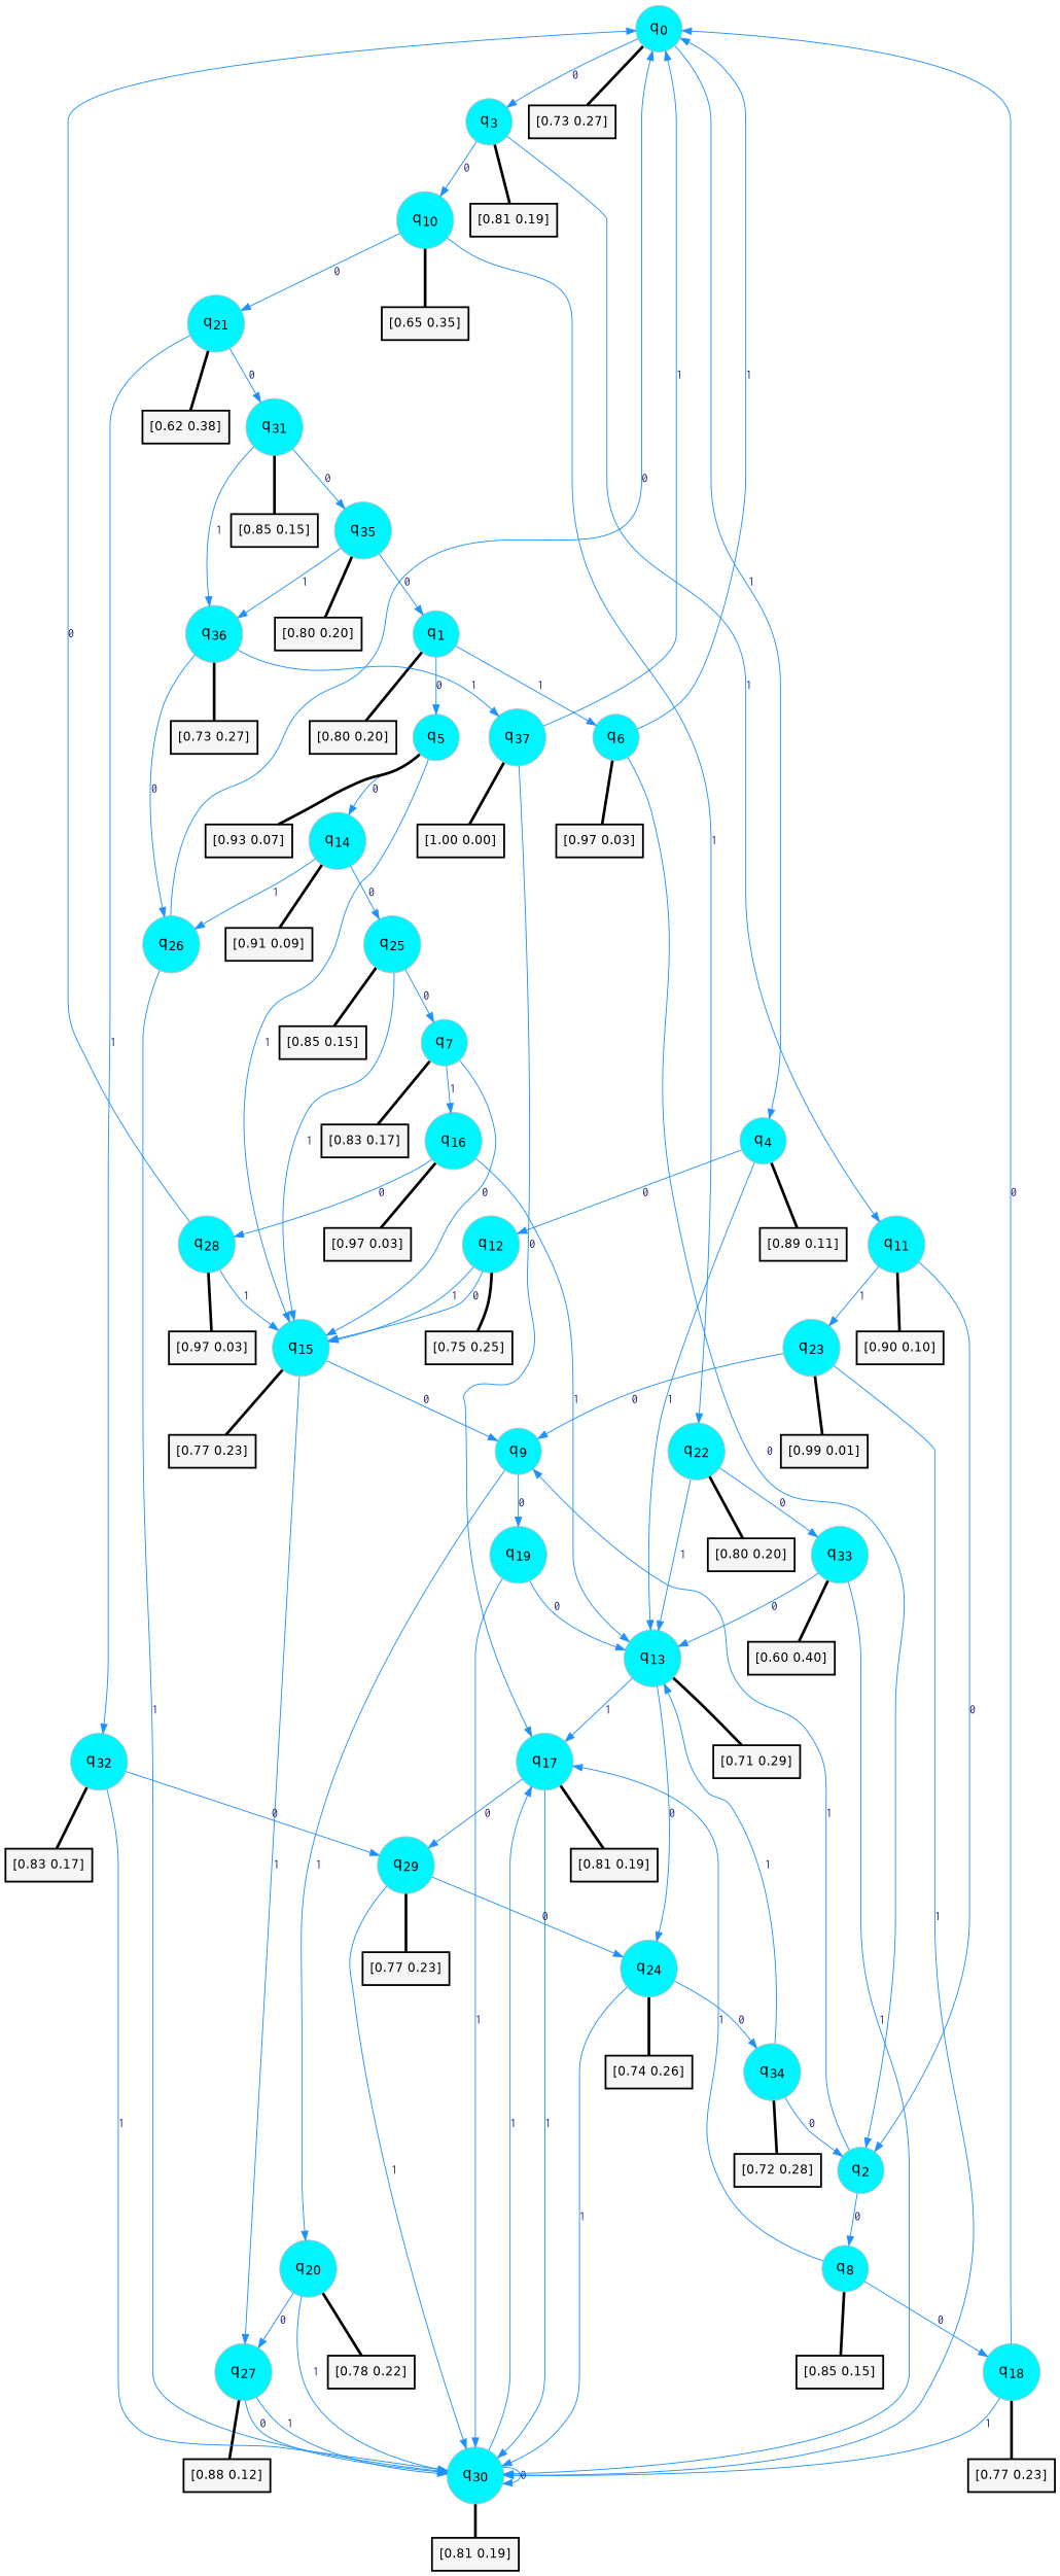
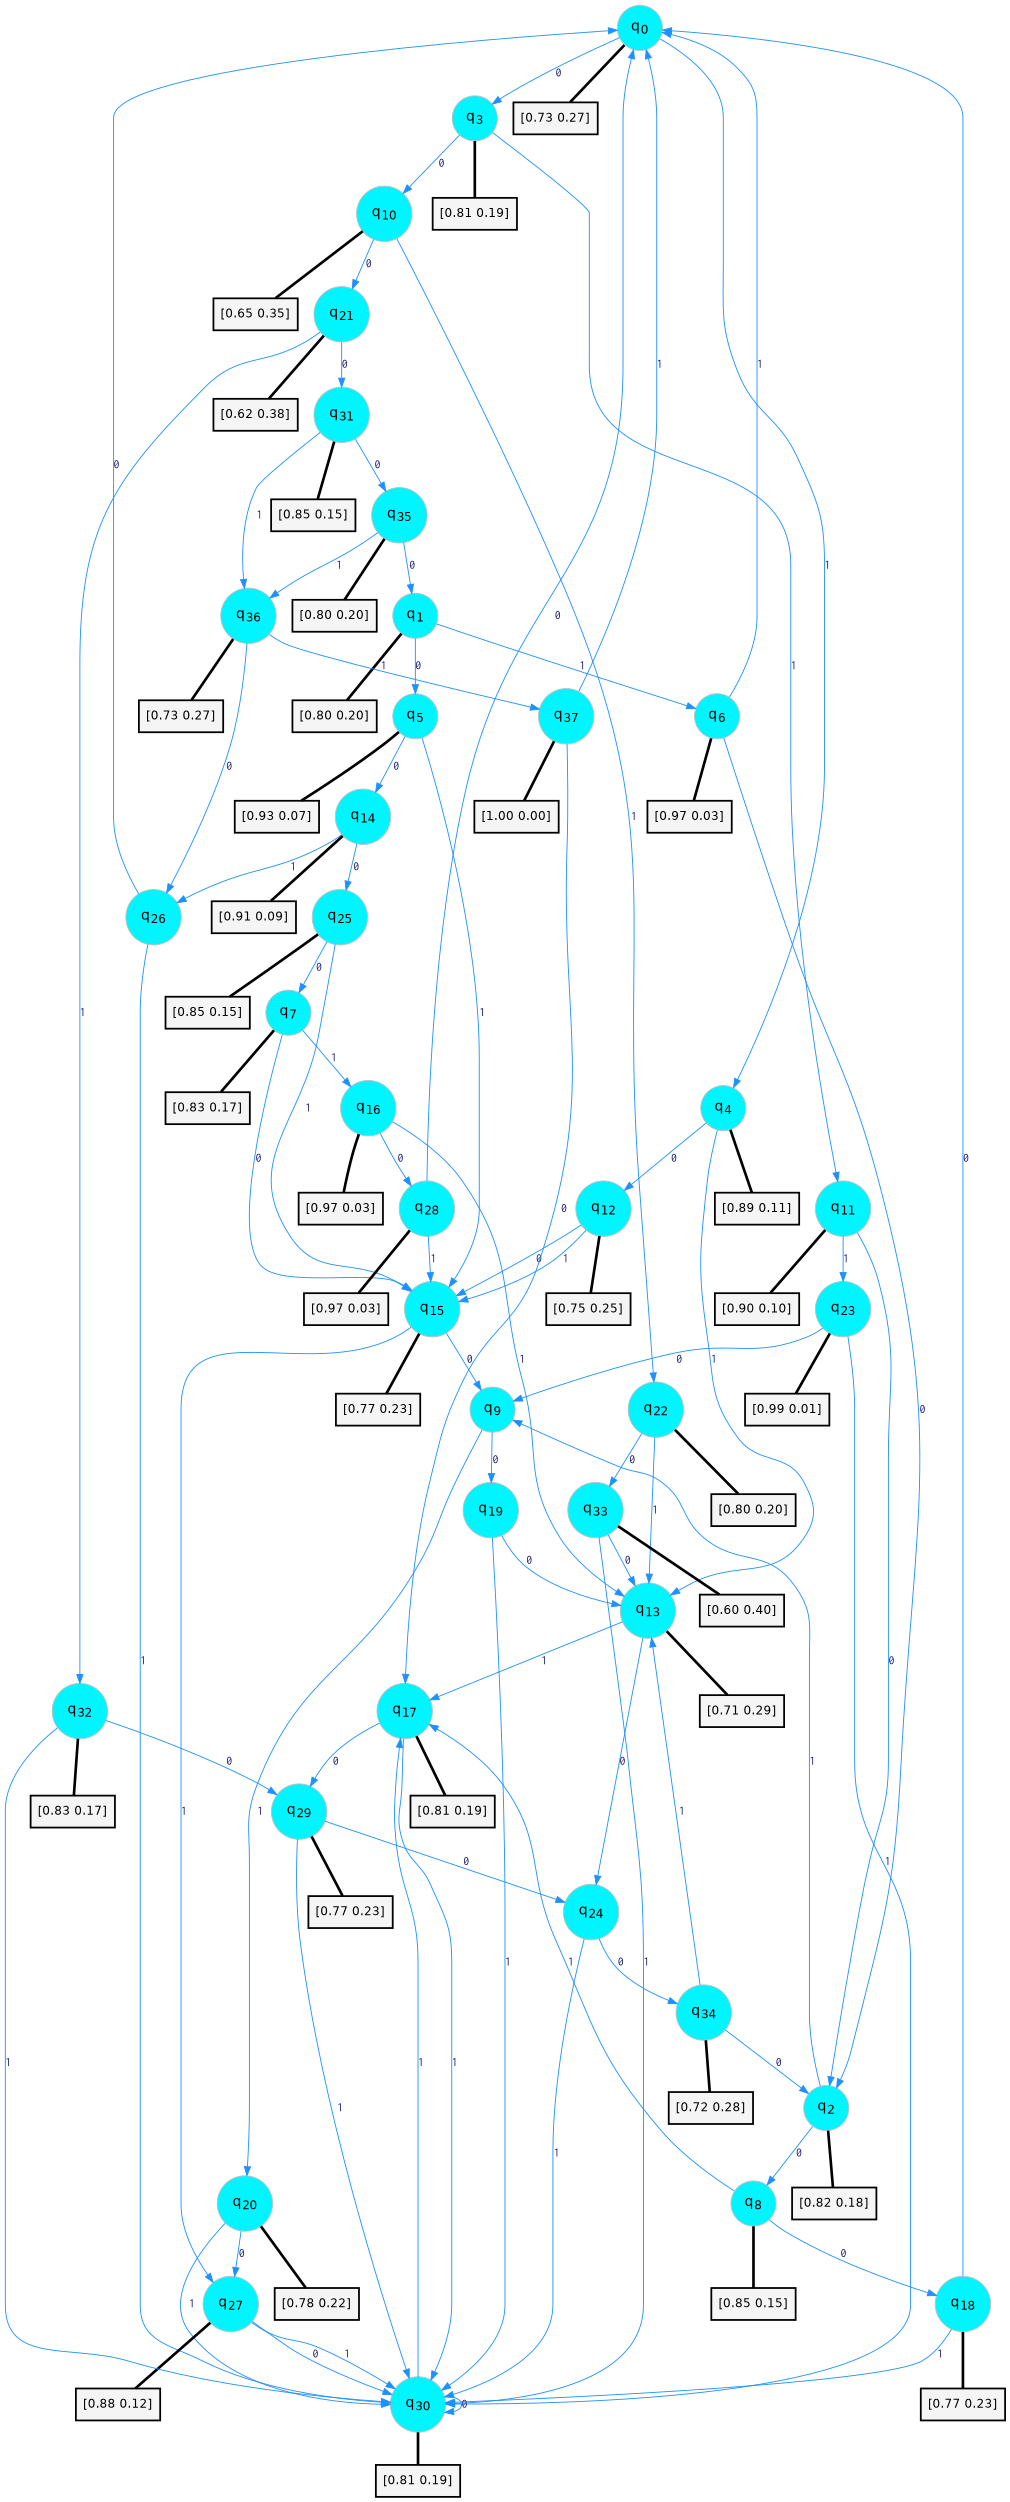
  digraph {
    rankdir=TD
    node [color=gray fillcolor=turquoise1 fontcolor=black fontname=Helvetica fontsize=16 fontweight=bold shape=circle style=filled]
    edge [arrowsize=1 color=dodgerblue1 fontcolor=midnightblue fontname=courier fontweight=bold penwidth=1 style=solid weight=20]
    n1 [label=<q<SUB>0</SUB>>]
    n2 [label=<q<SUB>3</SUB>>]
    n3 [label=<q<SUB>4</SUB>>]
    n4 [color=black fillcolor=whitesmoke fontsize=14 label="[0.73 0.27]" penwidth=2 shape=box]
    n5 [label=<q<SUB>10</SUB>>]
    n6 [label=<q<SUB>11</SUB>>]
    n7 [color=black fillcolor=whitesmoke fontsize=14 label="[0.81 0.19]" penwidth=2 shape=box]
    n8 [label=<q<SUB>12</SUB>>]
    n9 [label=<q<SUB>13</SUB>>]
    n10 [color=black fillcolor=whitesmoke fontsize=14 label="[0.89 0.11]" penwidth=2 shape=box]
    n11 [label=<q<SUB>1</SUB>>]
    n12 [label=<q<SUB>5</SUB>>]
    n13 [label=<q<SUB>6</SUB>>]
    n14 [color=black fillcolor=whitesmoke fontsize=14 label="[0.80 0.20]" penwidth=2 shape=box]
    n15 [label=<q<SUB>14</SUB>>]
    n16 [label=<q<SUB>15</SUB>>]
    n17 [color=black fillcolor=whitesmoke fontsize=14 label="[0.93 0.07]" penwidth=2 shape=box]
    n18 [label=<q<SUB>2</SUB>>]
    n19 [color=black fillcolor=whitesmoke fontsize=14 label="[0.97 0.03]" penwidth=2 shape=box]
    n20 [label=<q<SUB>8</SUB>>]
    n21 [label=<q<SUB>9</SUB>>]
+   n22 [color=black fillcolor=whitesmoke fontsize=14 label="[0.82 0.18]" penwidth=2 shape=box]
    n23 [label=<q<SUB>17</SUB>>]
    n24 [label=<q<SUB>18</SUB>>]
    n25 [color=black fillcolor=whitesmoke fontsize=14 label="[0.85 0.15]" penwidth=2 shape=box]
    n26 [label=<q<SUB>19</SUB>>]
    n27 [label=<q<SUB>20</SUB>>]
    n28 [label=<q<SUB>21</SUB>>]
    n29 [label=<q<SUB>22</SUB>>]
    n30 [color=black fillcolor=whitesmoke fontsize=14 label="[0.65 0.35]" penwidth=2 shape=box]
    n31 [label=<q<SUB>23</SUB>>]
    n32 [color=black fillcolor=whitesmoke fontsize=14 label="[0.90 0.10]" penwidth=2 shape=box]
    n33 [color=black fillcolor=whitesmoke fontsize=14 label="[0.75 0.25]" penwidth=2 shape=box]
    n34 [label=<q<SUB>24</SUB>>]
    n35 [color=black fillcolor=whitesmoke fontsize=14 label="[0.71 0.29]" penwidth=2 shape=box]
    n36 [label=<q<SUB>25</SUB>>]
    n37 [label=<q<SUB>26</SUB>>]
    n38 [color=black fillcolor=whitesmoke fontsize=14 label="[0.91 0.09]" penwidth=2 shape=box]
    n39 [label=<q<SUB>27</SUB>>]
    n40 [color=black fillcolor=whitesmoke fontsize=14 label="[0.77 0.23]" penwidth=2 shape=box]
    n41 [label=<q<SUB>7</SUB>>]
    n42 [label=<q<SUB>16</SUB>>]
    n43 [color=black fillcolor=whitesmoke fontsize=14 label="[0.83 0.17]" penwidth=2 shape=box]
    n44 [label=<q<SUB>28</SUB>>]
    n45 [color=black fillcolor=whitesmoke fontsize=14 label="[0.97 0.03]" penwidth=2 shape=box]
    n46 [label=<q<SUB>29</SUB>>]
    n47 [label=<q<SUB>30</SUB>>]
    n48 [color=black fillcolor=whitesmoke fontsize=14 label="[0.81 0.19]" penwidth=2 shape=box]
    n49 [color=black fillcolor=whitesmoke fontsize=14 label="[0.77 0.23]" penwidth=2 shape=box]
    n50 [color=black fillcolor=whitesmoke fontsize=14 label="[0.78 0.22]" penwidth=2 shape=box]
    n51 [label=<q<SUB>31</SUB>>]
    n52 [label=<q<SUB>32</SUB>>]
    n53 [color=black fillcolor=whitesmoke fontsize=14 label="[0.62 0.38]" penwidth=2 shape=box]
    n54 [label=<q<SUB>33</SUB>>]
    n55 [color=black fillcolor=whitesmoke fontsize=14 label="[0.80 0.20]" penwidth=2 shape=box]
    n56 [color=black fillcolor=whitesmoke fontsize=14 label="[0.99 0.01]" penwidth=2 shape=box]
    n57 [label=<q<SUB>34</SUB>>]
-   n58 [color=black fillcolor=whitesmoke fontsize=14 label="[0.74 0.26]" penwidth=2 shape=box]
    n59 [color=black fillcolor=whitesmoke fontsize=14 label="[0.85 0.15]" penwidth=2 shape=box]
    n60 [color=black fillcolor=whitesmoke fontsize=14 label="[0.88 0.12]" penwidth=2 shape=box]
    n61 [color=black fillcolor=whitesmoke fontsize=14 label="[0.97 0.03]" penwidth=2 shape=box]
    n62 [color=black fillcolor=whitesmoke fontsize=14 label="[0.77 0.23]" penwidth=2 shape=box]
    n63 [color=black fillcolor=whitesmoke fontsize=14 label="[0.81 0.19]" penwidth=2 shape=box]
    n64 [label=<q<SUB>35</SUB>>]
    n65 [label=<q<SUB>36</SUB>>]
    n66 [color=black fillcolor=whitesmoke fontsize=14 label="[0.85 0.15]" penwidth=2 shape=box]
    n67 [color=black fillcolor=whitesmoke fontsize=14 label="[0.83 0.17]" penwidth=2 shape=box]
    n68 [color=black fillcolor=whitesmoke fontsize=14 label="[0.60 0.40]" penwidth=2 shape=box]
    n69 [color=black fillcolor=whitesmoke fontsize=14 label="[0.72 0.28]" penwidth=2 shape=box]
    n70 [color=black fillcolor=whitesmoke fontsize=14 label="[0.80 0.20]" penwidth=2 shape=box]
    n71 [label=<q<SUB>37</SUB>>]
    n72 [color=black fillcolor=whitesmoke fontsize=14 label="[0.73 0.27]" penwidth=2 shape=box]
    n73 [color=black fillcolor=whitesmoke fontsize=14 label="[1.00 0.00]" penwidth=2 shape=box]
    n1 -> n2 [label=0]
    n1 -> n3 [label=1]
    n1 -> n4 [arrowhead=none color=black penwidth=3]
    n2 -> n5 [label=0]
    n2 -> n6 [label=1]
    n2 -> n7 [arrowhead=none color=black penwidth=3]
    n3 -> n8 [label=0]
    n3 -> n9 [label=1]
    n3 -> n10 [arrowhead=none color=black penwidth=3]
    n5 -> n28 [label=0]
    n5 -> n29 [label=1]
    n5 -> n30 [arrowhead=none color=black penwidth=3]
    n6 -> n18 [label=0]
    n6 -> n31 [label=1]
    n6 -> n32 [arrowhead=none color=black penwidth=3]
    n8 -> n16 [label=0]
    n8 -> n16 [label=1]
    n8 -> n33 [arrowhead=none color=black penwidth=3]
    n9 -> n23 [label=1]
    n9 -> n34 [label=0]
    n9 -> n35 [arrowhead=none color=black penwidth=3]
    n11 -> n12 [label=0]
    n11 -> n13 [label=1]
    n11 -> n14 [arrowhead=none color=black penwidth=3]
    n12 -> n15 [label=0]
    n12 -> n16 [label=1]
    n12 -> n17 [arrowhead=none color=black penwidth=3]
    n13 -> n1 [label=1]
    n13 -> n18 [label=0]
    n13 -> n19 [arrowhead=none color=black penwidth=3]
    n15 -> n36 [label=0]
    n15 -> n37 [label=1]
    n15 -> n38 [arrowhead=none color=black penwidth=3]
    n16 -> n21 [label=0]
    n16 -> n39 [label=1]
    n16 -> n40 [arrowhead=none color=black penwidth=3]
    n18 -> n20 [label=0]
    n18 -> n21 [label=1]
+   n18 -> n22 [arrowhead=none color=black penwidth=3]
    n20 -> n23 [label=1]
    n20 -> n24 [label=0]
    n20 -> n25 [arrowhead=none color=black penwidth=3]
    n21 -> n26 [label=0]
    n21 -> n27 [label=1]
    n23 -> n46 [label=0]
    n23 -> n47 [label=1]
    n23 -> n48 [arrowhead=none color=black penwidth=3]
    n24 -> n1 [label=0]
    n24 -> n47 [label=1]
    n24 -> n49 [arrowhead=none color=black penwidth=3]
    n26 -> n9 [label=0]
    n26 -> n47 [label=1]
    n27 -> n39 [label=0]
    n27 -> n47 [label=1]
    n27 -> n50 [arrowhead=none color=black penwidth=3]
    n28 -> n51 [label=0]
    n28 -> n52 [label=1]
    n28 -> n53 [arrowhead=none color=black penwidth=3]
    n29 -> n9 [label=1]
    n29 -> n54 [label=0]
    n29 -> n55 [arrowhead=none color=black penwidth=3]
    n31 -> n21 [label=0]
    n31 -> n47 [label=1]
    n31 -> n56 [arrowhead=none color=black penwidth=3]
    n34 -> n47 [label=1]
    n34 -> n57 [label=0]
-   n34 -> n58 [arrowhead=none color=black penwidth=3]
    n36 -> n16 [label=1]
    n36 -> n41 [label=0]
    n36 -> n59 [arrowhead=none color=black penwidth=3]
    n37 -> n1 [label=0]
    n37 -> n47 [label=1]
    n39 -> n47 [label=0]
    n39 -> n47 [label=1]
    n39 -> n60 [arrowhead=none color=black penwidth=3]
    n41 -> n16 [label=0]
    n41 -> n42 [label=1]
    n41 -> n43 [arrowhead=none color=black penwidth=3]
    n42 -> n9 [label=1]
    n42 -> n44 [label=0]
    n42 -> n45 [arrowhead=none color=black penwidth=3]
    n44 -> n1 [label=0]
    n44 -> n16 [label=1]
    n44 -> n61 [arrowhead=none color=black penwidth=3]
    n46 -> n34 [label=0]
    n46 -> n47 [label=1]
    n46 -> n62 [arrowhead=none color=black penwidth=3]
    n47 -> n23 [label=1]
    n47 -> n47 [label=0]
    n47 -> n63 [arrowhead=none color=black penwidth=3]
    n51 -> n64 [label=0]
    n51 -> n65 [label=1]
    n51 -> n66 [arrowhead=none color=black penwidth=3]
    n52 -> n46 [label=0]
    n52 -> n47 [label=1]
    n52 -> n67 [arrowhead=none color=black penwidth=3]
    n54 -> n9 [label=0]
    n54 -> n47 [label=1]
    n54 -> n68 [arrowhead=none color=black penwidth=3]
    n57 -> n9 [label=1]
    n57 -> n18 [label=0]
    n57 -> n69 [arrowhead=none color=black penwidth=3]
    n64 -> n11 [label=0]
    n64 -> n65 [label=1]
    n64 -> n70 [arrowhead=none color=black penwidth=3]
    n65 -> n37 [label=0]
    n65 -> n71 [label=1]
    n65 -> n72 [arrowhead=none color=black penwidth=3]
    n71 -> n1 [label=1]
    n71 -> n23 [label=0]
    n71 -> n73 [arrowhead=none color=black penwidth=3]
  }
